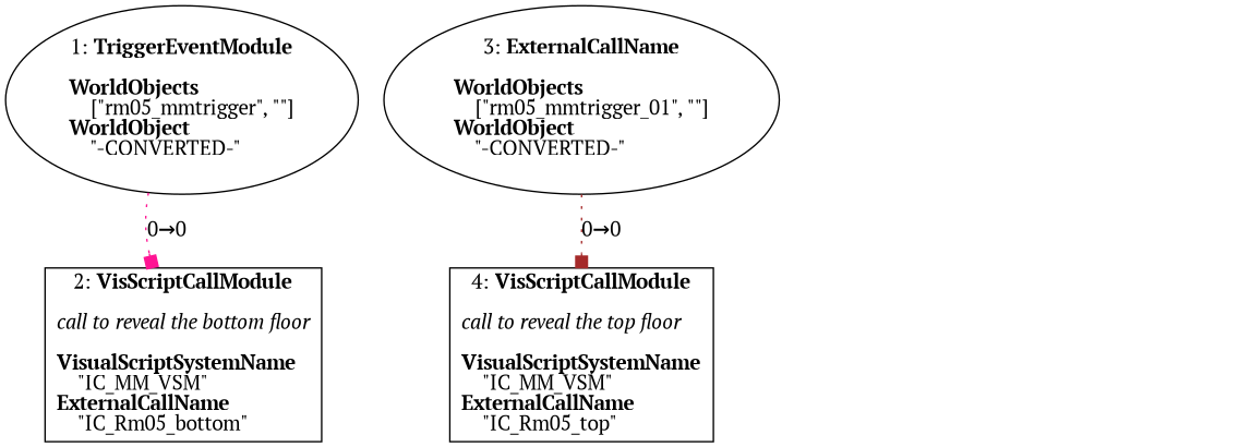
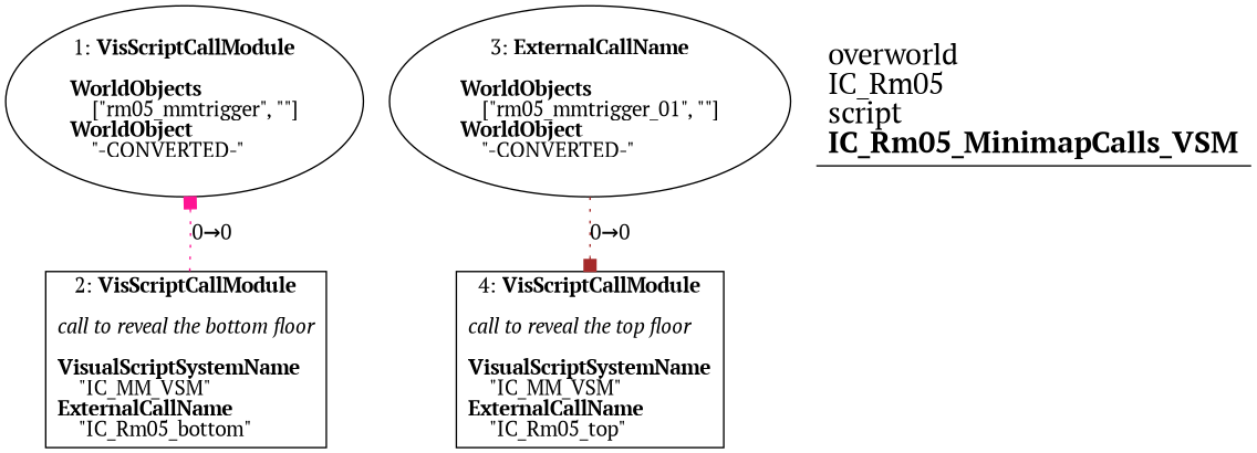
  digraph {
    fontname="PT Serif"
    splines=spline
    node [fontname="PT Serif" shape=oval]
    edge [arrowhead=box fontname="PT Serif" style=dotted]
-   n1 [label=<1: <b>TriggerEventModule</b><br/><br/><b>WorldObjects</b><br align="left"/>    [&quot;rm05_mmtrigger&quot;, &quot;&quot;]<br align="left"/><b>WorldObject</b><br align="left"/>    &quot;-CONVERTED-&quot;<br align="left"/>>]
+   n1 [label=<1: <b>VisScriptCallModule</b><br/><br/><b>WorldObjects</b><br align="left"/>    [&quot;rm05_mmtrigger&quot;, &quot;&quot;]<br align="left"/><b>WorldObject</b><br align="left"/>    &quot;-CONVERTED-&quot;<br align="left"/>>]
    n2 [label=<2: <b>VisScriptCallModule</b><br/><br/><i>call to reveal the bottom floor<br align="left"/></i><br align="left"/><b>VisualScriptSystemName</b><br align="left"/>    &quot;IC_MM_VSM&quot;<br align="left"/><b>ExternalCallName</b><br align="left"/>    &quot;IC_Rm05_bottom&quot;<br align="left"/>> shape=box]
    n3 [label=<3: <b>ExternalCallName</b><br/><br/><b>WorldObjects</b><br align="left"/>    [&quot;rm05_mmtrigger_01&quot;, &quot;&quot;]<br align="left"/><b>WorldObject</b><br align="left"/>    &quot;-CONVERTED-&quot;<br align="left"/>>]
    n4 [label=<4: <b>VisScriptCallModule</b><br/><br/><i>call to reveal the top floor<br align="left"/></i><br align="left"/><b>VisualScriptSystemName</b><br align="left"/>    &quot;IC_MM_VSM&quot;<br align="left"/><b>ExternalCallName</b><br align="left"/>    &quot;IC_Rm05_top&quot;<br align="left"/>> shape=box]
-   n1 -> n2 [color=deeppink label="0→0"]
+   n5 [label=<<font point-size="20">overworld<br align="left"/>IC_Rm05<br align="left"/>script<br align="left"/><b>IC_Rm05_MinimapCalls_VSM</b><br align="left"/></font>> shape=underline]
+   n2 -> n1 [color=deeppink label="0→0"]
    n3 -> n4 [color=brown label="0→0"]
  }
